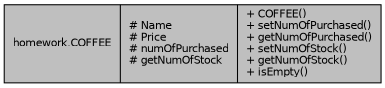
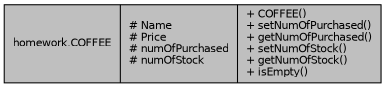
  digraph {
    rankdir=LR
-   n1 [color=black fillcolor=grey75 fontcolor=black fontname=Helvetica fontsize=10 height=0.2 label="{homework.COFFEE\n|# Name\l# Price\l# numOfPurchased\l# getNumOfStock\l|+ COFFEE()\l+ setNumOfPurchased()\l+ getNumOfPurchased()\l+ setNumOfStock()\l+ getNumOfStock()\l+ isEmpty()\l}" shape=record style=filled width=0.4]
+   n1 [color=black fillcolor=grey75 fontcolor=black fontname=Helvetica fontsize=10 height=0.2 label="{homework.COFFEE\n|# Name\l# Price\l# numOfPurchased\l# numOfStock\l|+ COFFEE()\l+ setNumOfPurchased()\l+ getNumOfPurchased()\l+ setNumOfStock()\l+ getNumOfStock()\l+ isEmpty()\l}" shape=record style=filled width=0.4]
  }
